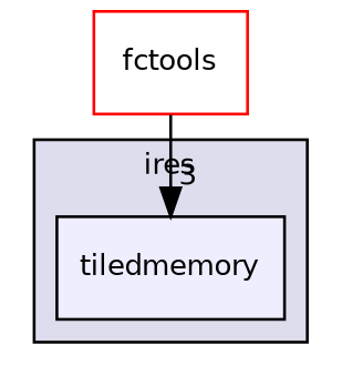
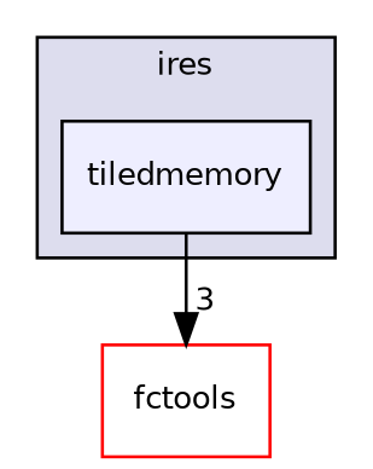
  digraph {
    compound=true
    node [fontname=Helvetica fontsize=10 shape=box style=filled]
    n1 [fillcolor="#eeeeff" label=tiledmemory pencolor=black]
    n2 [color=red fillcolor=white label=fctools]
    subgraph cluster_1 {
      bgcolor="#ddddee"
      fontname=Helvetica
      fontsize=10
      label=ires
      pencolor=black
      n1
    }
-   n2 -> n1 [headlabel=3 labeldistance=1.5 labelfontname=Helvetica labelfontsize=10]
+   n1 -> n2 [headlabel=3 labeldistance=1.5 labelfontname=Helvetica labelfontsize=10]
  }
